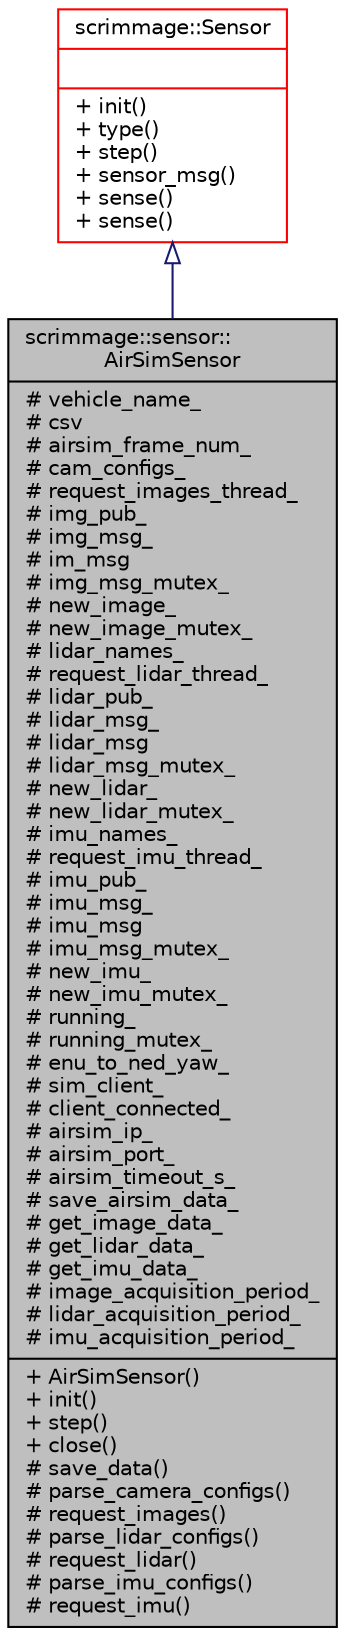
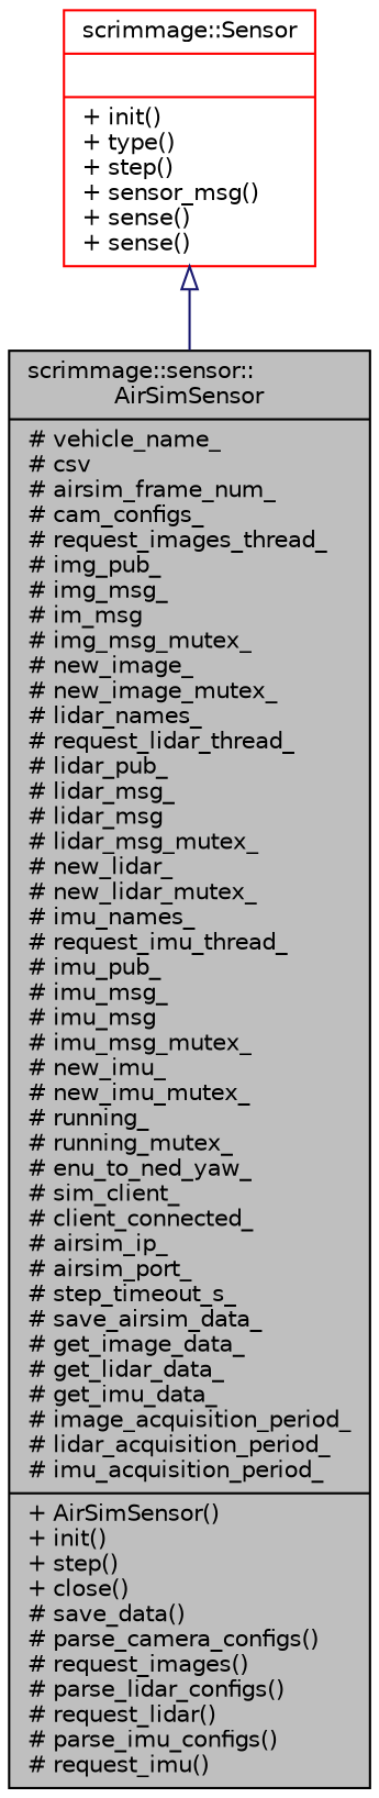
  digraph {
    node [fontname=Helvetica fontsize=10 shape=record style=filled]
-   n1 [color=black fillcolor=grey75 fontcolor=black height=0.2 label="{scrimmage::sensor::\lAirSimSensor\n|# vehicle_name_\l# csv\l# airsim_frame_num_\l# cam_configs_\l# request_images_thread_\l# img_pub_\l# img_msg_\l# im_msg\l# img_msg_mutex_\l# new_image_\l# new_image_mutex_\l# lidar_names_\l# request_lidar_thread_\l# lidar_pub_\l# lidar_msg_\l# lidar_msg\l# lidar_msg_mutex_\l# new_lidar_\l# new_lidar_mutex_\l# imu_names_\l# request_imu_thread_\l# imu_pub_\l# imu_msg_\l# imu_msg\l# imu_msg_mutex_\l# new_imu_\l# new_imu_mutex_\l# running_\l# running_mutex_\l# enu_to_ned_yaw_\l# sim_client_\l# client_connected_\l# airsim_ip_\l# airsim_port_\l# airsim_timeout_s_\l# save_airsim_data_\l# get_image_data_\l# get_lidar_data_\l# get_imu_data_\l# image_acquisition_period_\l# lidar_acquisition_period_\l# imu_acquisition_period_\l|+ AirSimSensor()\l+ init()\l+ step()\l+ close()\l# save_data()\l# parse_camera_configs()\l# request_images()\l# parse_lidar_configs()\l# request_lidar()\l# parse_imu_configs()\l# request_imu()\l}" width=0.4]
+   n1 [color=black fillcolor=grey75 fontcolor=black height=0.2 label="{scrimmage::sensor::\lAirSimSensor\n|# vehicle_name_\l# csv\l# airsim_frame_num_\l# cam_configs_\l# request_images_thread_\l# img_pub_\l# img_msg_\l# im_msg\l# img_msg_mutex_\l# new_image_\l# new_image_mutex_\l# lidar_names_\l# request_lidar_thread_\l# lidar_pub_\l# lidar_msg_\l# lidar_msg\l# lidar_msg_mutex_\l# new_lidar_\l# new_lidar_mutex_\l# imu_names_\l# request_imu_thread_\l# imu_pub_\l# imu_msg_\l# imu_msg\l# imu_msg_mutex_\l# new_imu_\l# new_imu_mutex_\l# running_\l# running_mutex_\l# enu_to_ned_yaw_\l# sim_client_\l# client_connected_\l# airsim_ip_\l# airsim_port_\l# step_timeout_s_\l# save_airsim_data_\l# get_image_data_\l# get_lidar_data_\l# get_imu_data_\l# image_acquisition_period_\l# lidar_acquisition_period_\l# imu_acquisition_period_\l|+ AirSimSensor()\l+ init()\l+ step()\l+ close()\l# save_data()\l# parse_camera_configs()\l# request_images()\l# parse_lidar_configs()\l# request_lidar()\l# parse_imu_configs()\l# request_imu()\l}" width=0.4]
    n2 [color=red fillcolor=white height=0.2 label="{scrimmage::Sensor\n||+ init()\l+ type()\l+ step()\l+ sensor_msg()\l+ sense()\l+ sense()\l}" width=0.4]
    n2 -> n1 [arrowtail=onormal color=midnightblue dir=back fontname=Helvetica fontsize=10 labelfontname=Helvetica labelfontsize=10 style=solid]
  }
